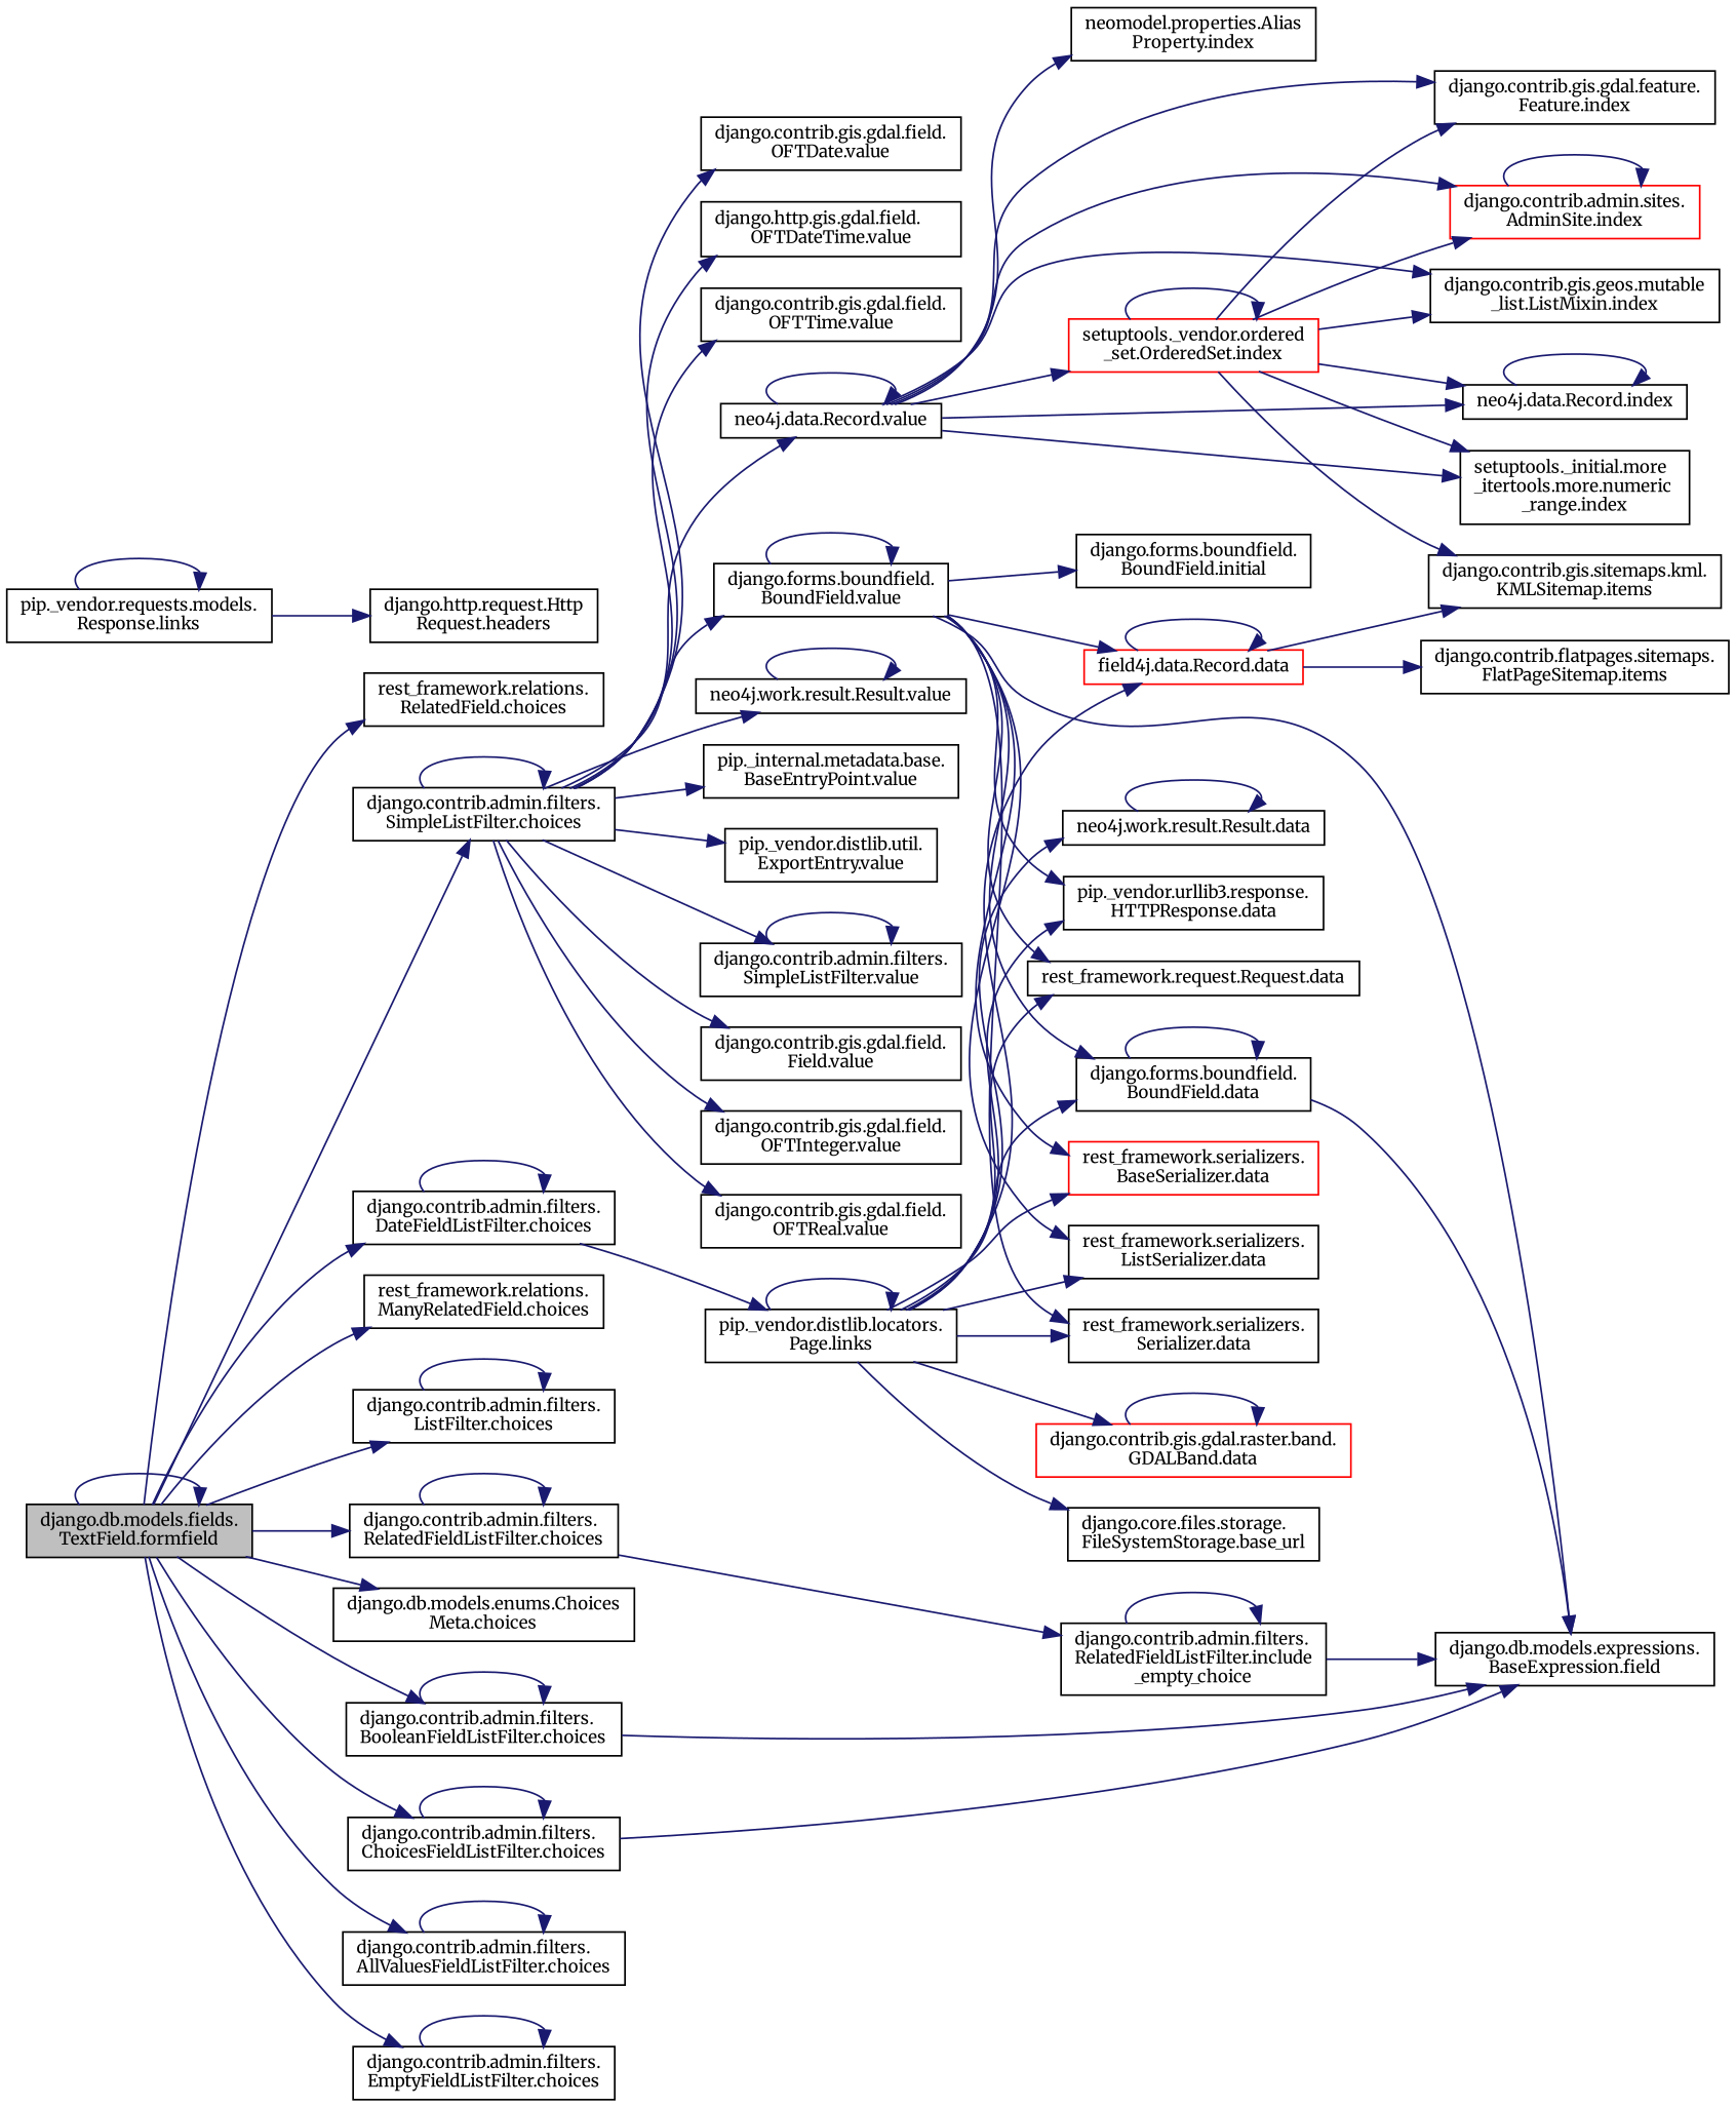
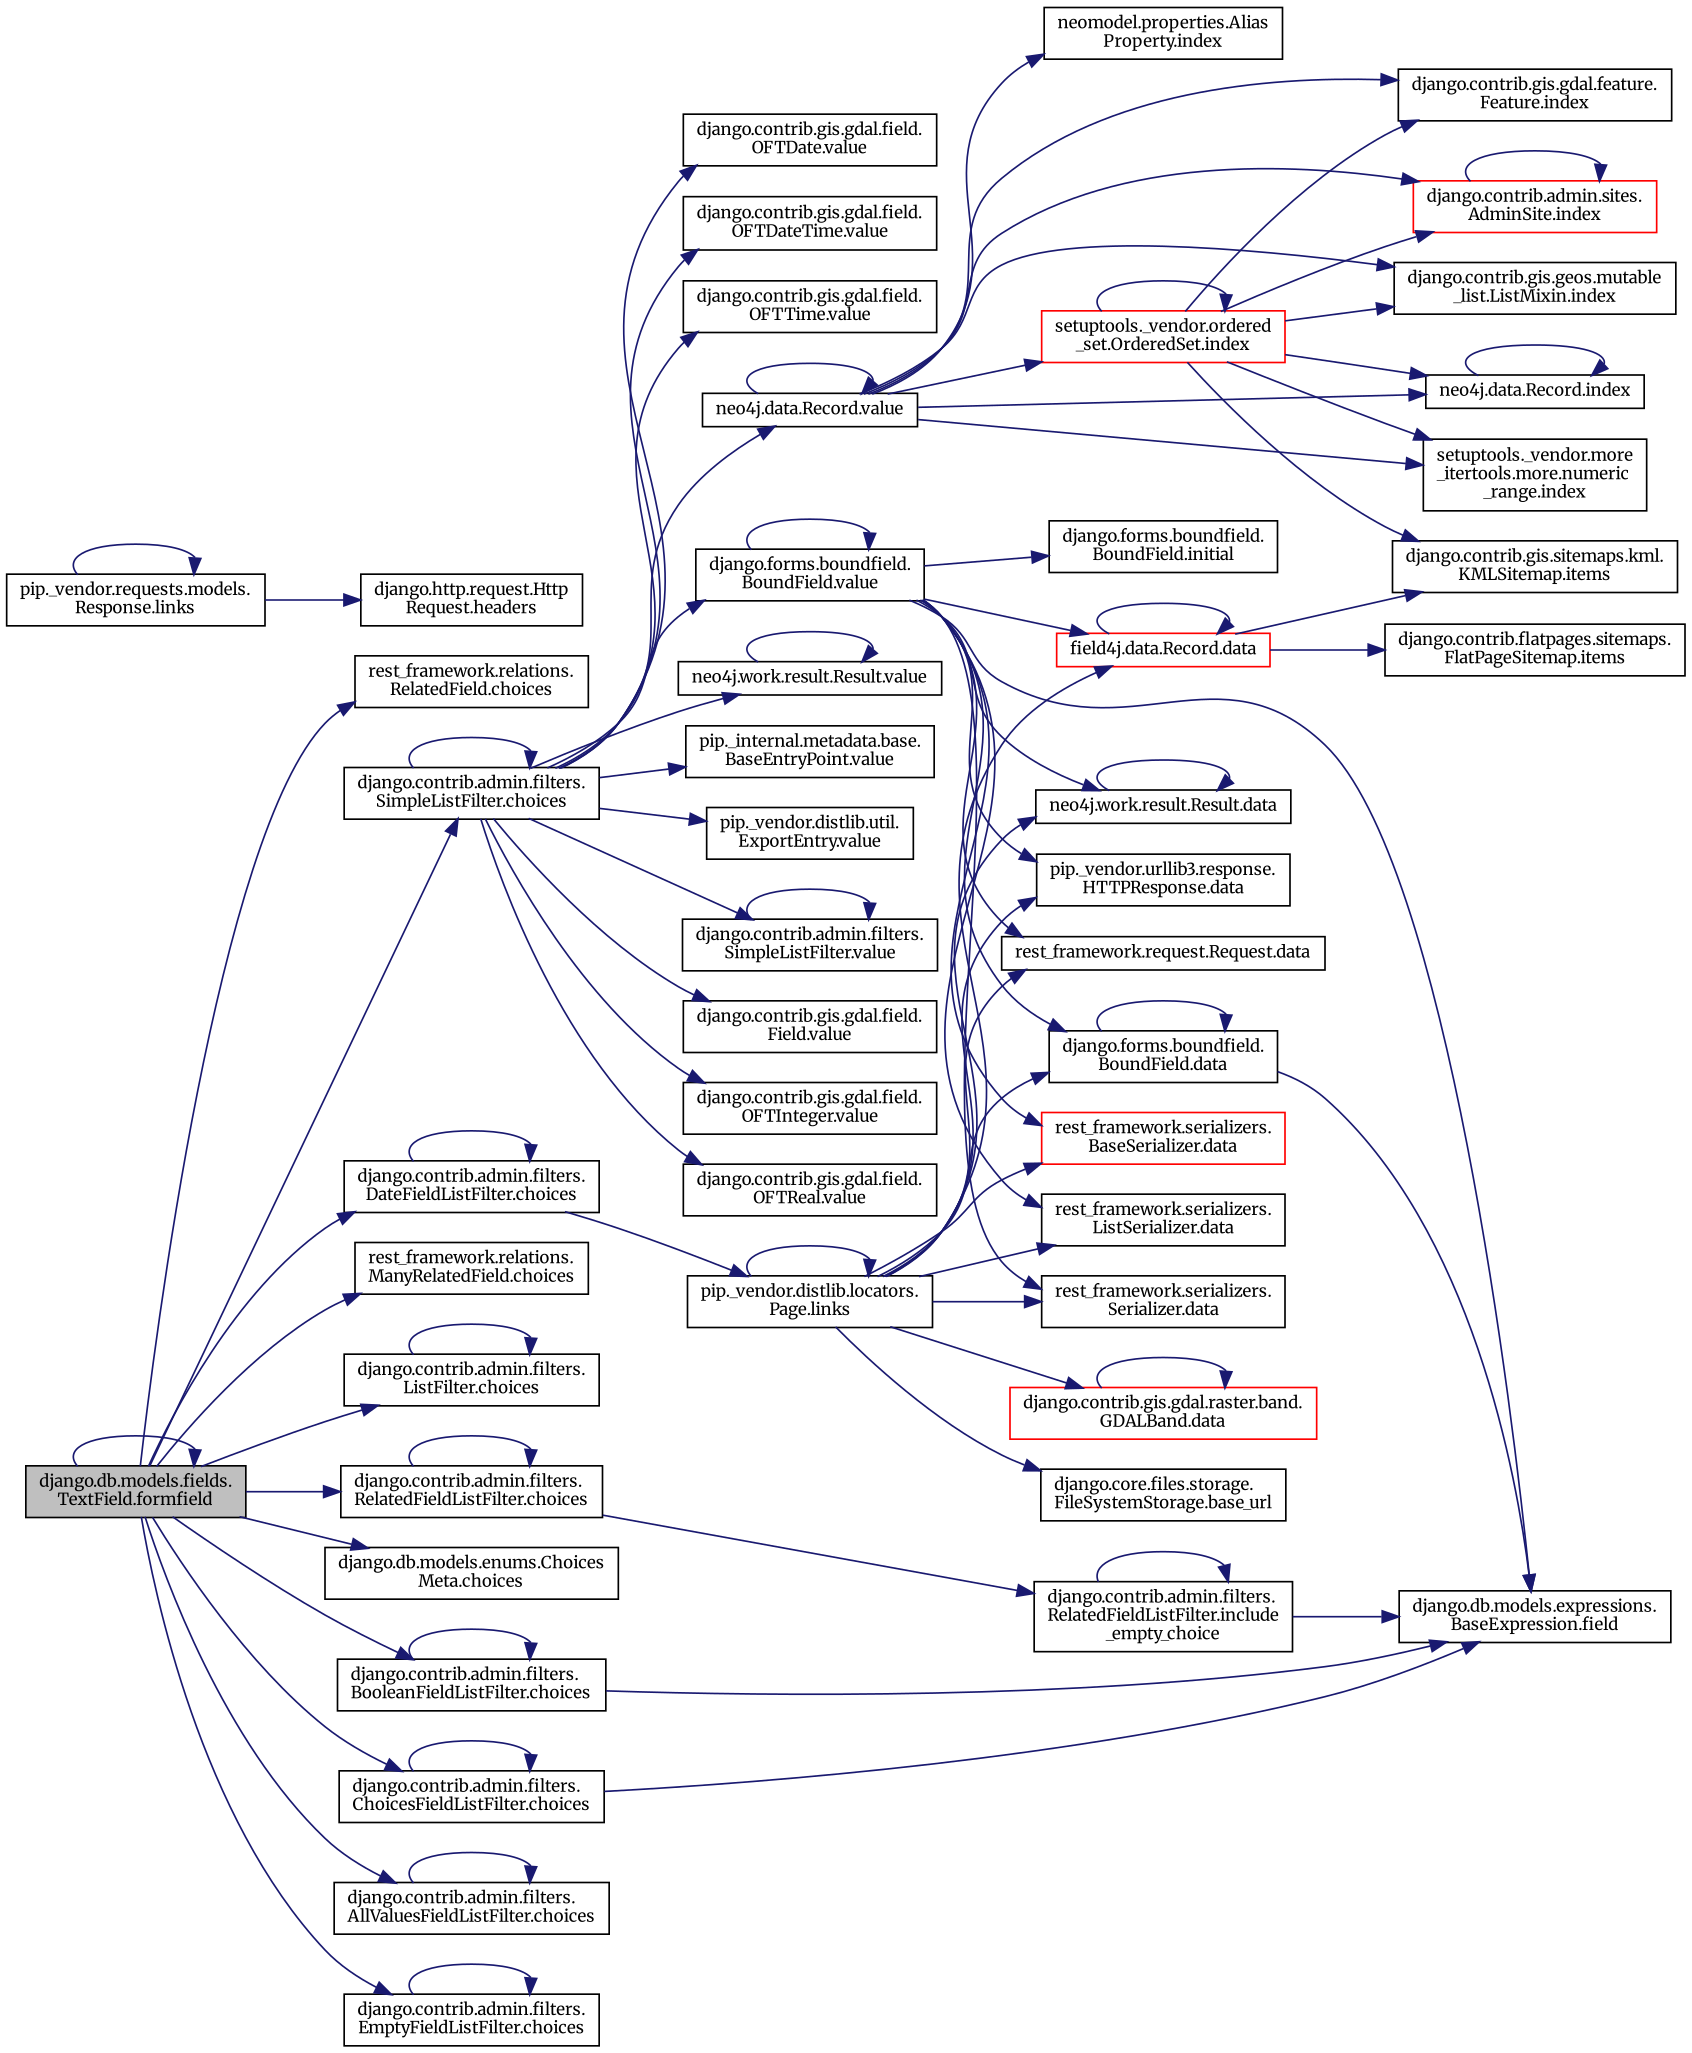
  digraph {
    fontname=Merriweather
    rankdir=LR
    node [color=black fillcolor=white fontname=Merriweather fontsize=10 shape=record style=filled]
    edge [color=midnightblue fontname=Merriweather fontsize=10 labelfontname=Helvetica labelfontsize=10 style=solid]
    n1 [fillcolor=grey75 fontcolor=black height=0.2 label="django.db.models.fields.\lTextField.formfield" width=0.4]
    n2 [height=0.2 label="rest_framework.relations.\lRelatedField.choices" width=0.4]
    n3 [height=0.2 label="django.contrib.admin.filters.\lSimpleListFilter.choices" width=0.4]
    n4 [height=0.2 label="django.contrib.admin.filters.\lRelatedFieldListFilter.choices" width=0.4]
    n5 [height=0.2 label="rest_framework.relations.\lManyRelatedField.choices" width=0.4]
    n6 [height=0.2 label="django.contrib.admin.filters.\lListFilter.choices" width=0.4]
    n7 [height=0.2 label="django.contrib.admin.filters.\lChoicesFieldListFilter.choices" width=0.4]
    n8 [height=0.2 label="django.db.models.enums.Choices\lMeta.choices" width=0.4]
    n9 [height=0.2 label="django.contrib.admin.filters.\lBooleanFieldListFilter.choices" width=0.4]
    n10 [height=0.2 label="django.contrib.admin.filters.\lDateFieldListFilter.choices" width=0.4]
    n11 [height=0.2 label="django.contrib.admin.filters.\lAllValuesFieldListFilter.choices" width=0.4]
    n12 [height=0.2 label="django.contrib.admin.filters.\lEmptyFieldListFilter.choices" width=0.4]
    n13 [height=0.2 label="django.contrib.admin.filters.\lSimpleListFilter.value" width=0.4]
    n14 [height=0.2 label="django.contrib.gis.gdal.field.\lField.value" width=0.4]
    n15 [height=0.2 label="django.contrib.gis.gdal.field.\lOFTInteger.value" width=0.4]
    n16 [height=0.2 label="django.contrib.gis.gdal.field.\lOFTReal.value" width=0.4]
    n17 [height=0.2 label="django.contrib.gis.gdal.field.\lOFTDate.value" width=0.4]
-   n18 [height=0.2 label="django.http.gis.gdal.field.\lOFTDateTime.value" width=0.4]
+   n18 [height=0.2 label="django.contrib.gis.gdal.field.\lOFTDateTime.value" width=0.4]
    n19 [height=0.2 label="django.contrib.gis.gdal.field.\lOFTTime.value" width=0.4]
    n20 [height=0.2 label="django.forms.boundfield.\lBoundField.value" width=0.4]
    n21 [height=0.2 label="neo4j.data.Record.value" width=0.4]
    n22 [height=0.2 label="neo4j.work.result.Result.value" width=0.4]
    n23 [height=0.2 label="pip._internal.metadata.base.\lBaseEntryPoint.value" width=0.4]
    n24 [height=0.2 label="pip._vendor.distlib.util.\lExportEntry.value" width=0.4]
    n25 [height=0.2 label="django.contrib.admin.filters.\lRelatedFieldListFilter.include\l_empty_choice" width=0.4]
    n26 [height=0.2 label="django.db.models.expressions.\lBaseExpression.field" width=0.4]
    n27 [height=0.2 label="pip._vendor.distlib.locators.\lPage.links" width=0.4]
    n28 [height=0.2 label="django.forms.boundfield.\lBoundField.data" width=0.4]
    n29 [color=red height=0.2 label="field4j.data.Record.data" width=0.4]
    n30 [height=0.2 label="neo4j.work.result.Result.data" width=0.4]
    n31 [height=0.2 label="pip._vendor.urllib3.response.\lHTTPResponse.data" width=0.4]
    n32 [height=0.2 label="rest_framework.request.Request.data" width=0.4]
    n33 [color=red height=0.2 label="rest_framework.serializers.\lBaseSerializer.data" width=0.4]
    n34 [height=0.2 label="rest_framework.serializers.\lSerializer.data" width=0.4]
    n35 [height=0.2 label="rest_framework.serializers.\lListSerializer.data" width=0.4]
    n36 [height=0.2 label="django.forms.boundfield.\lBoundField.initial" width=0.4]
    n37 [height=0.2 label="neomodel.properties.Alias\lProperty.index" width=0.4]
    n38 [height=0.2 label="django.contrib.gis.gdal.feature.\lFeature.index" width=0.4]
    n39 [color=red height=0.2 label="django.contrib.admin.sites.\lAdminSite.index" width=0.4]
    n40 [height=0.2 label="django.contrib.gis.geos.mutable\l_list.ListMixin.index" width=0.4]
    n41 [height=0.2 label="neo4j.data.Record.index" width=0.4]
    n42 [color=red height=0.2 label="setuptools._vendor.ordered\l_set.OrderedSet.index" width=0.4]
-   n43 [height=0.2 label="setuptools._initial.more\l_itertools.more.numeric\l_range.index" width=0.4]
+   n43 [height=0.2 label="setuptools._vendor.more\l_itertools.more.numeric\l_range.index" width=0.4]
    n44 [height=0.2 label="django.contrib.flatpages.sitemaps.\lFlatPageSitemap.items" width=0.4]
    n45 [height=0.2 label="django.contrib.gis.sitemaps.kml.\lKMLSitemap.items" width=0.4]
    n46 [color=red height=0.2 label="django.contrib.gis.gdal.raster.band.\lGDALBand.data" width=0.4]
    n47 [height=0.2 label="django.core.files.storage.\lFileSystemStorage.base_url" width=0.4]
    n48 [height=0.2 label="pip._vendor.requests.models.\lResponse.links" width=0.4]
    n49 [height=0.2 label="django.http.request.Http\lRequest.headers" width=0.4]
    n1 -> n1
    n1 -> n2
    n1 -> n3
    n1 -> n4
    n1 -> n5
    n1 -> n6
    n1 -> n7
    n1 -> n8
    n1 -> n9
    n1 -> n10
    n1 -> n11
    n1 -> n12
    n3 -> n3
    n3 -> n13
    n3 -> n14
    n3 -> n15
    n3 -> n16
    n3 -> n17
    n3 -> n18
    n3 -> n19
    n3 -> n20
    n3 -> n21
    n3 -> n22
    n3 -> n23
    n3 -> n24
    n4 -> n4
    n4 -> n25
    n6 -> n6
    n7 -> n7
    n7 -> n26
    n9 -> n9
    n9 -> n26
    n10 -> n10
    n10 -> n27
    n11 -> n11
    n12 -> n12
    n13 -> n13
    n20 -> n20
    n20 -> n26
    n20 -> n28
    n20 -> n29
+   n20 -> n30
    n20 -> n31
    n20 -> n32
    n20 -> n33
    n20 -> n34
    n20 -> n35
    n20 -> n36
    n21 -> n21
    n21 -> n37
    n21 -> n38
    n21 -> n39
    n21 -> n40
    n21 -> n41
    n21 -> n42
    n21 -> n43
    n22 -> n22
    n25 -> n25
    n25 -> n26
    n27 -> n27
    n27 -> n28
    n27 -> n29
    n27 -> n30
    n27 -> n31
    n27 -> n32
    n27 -> n33
    n27 -> n34
    n27 -> n35
    n27 -> n46
    n27 -> n47
    n28 -> n26
    n28 -> n28
    n29 -> n29
    n29 -> n44
    n29 -> n45
    n30 -> n30
    n39 -> n39
    n41 -> n41
    n42 -> n38
    n42 -> n39
    n42 -> n40
    n42 -> n41
    n42 -> n42
    n42 -> n43
    n42 -> n45
    n46 -> n46
    n48 -> n48
    n48 -> n49
  }
